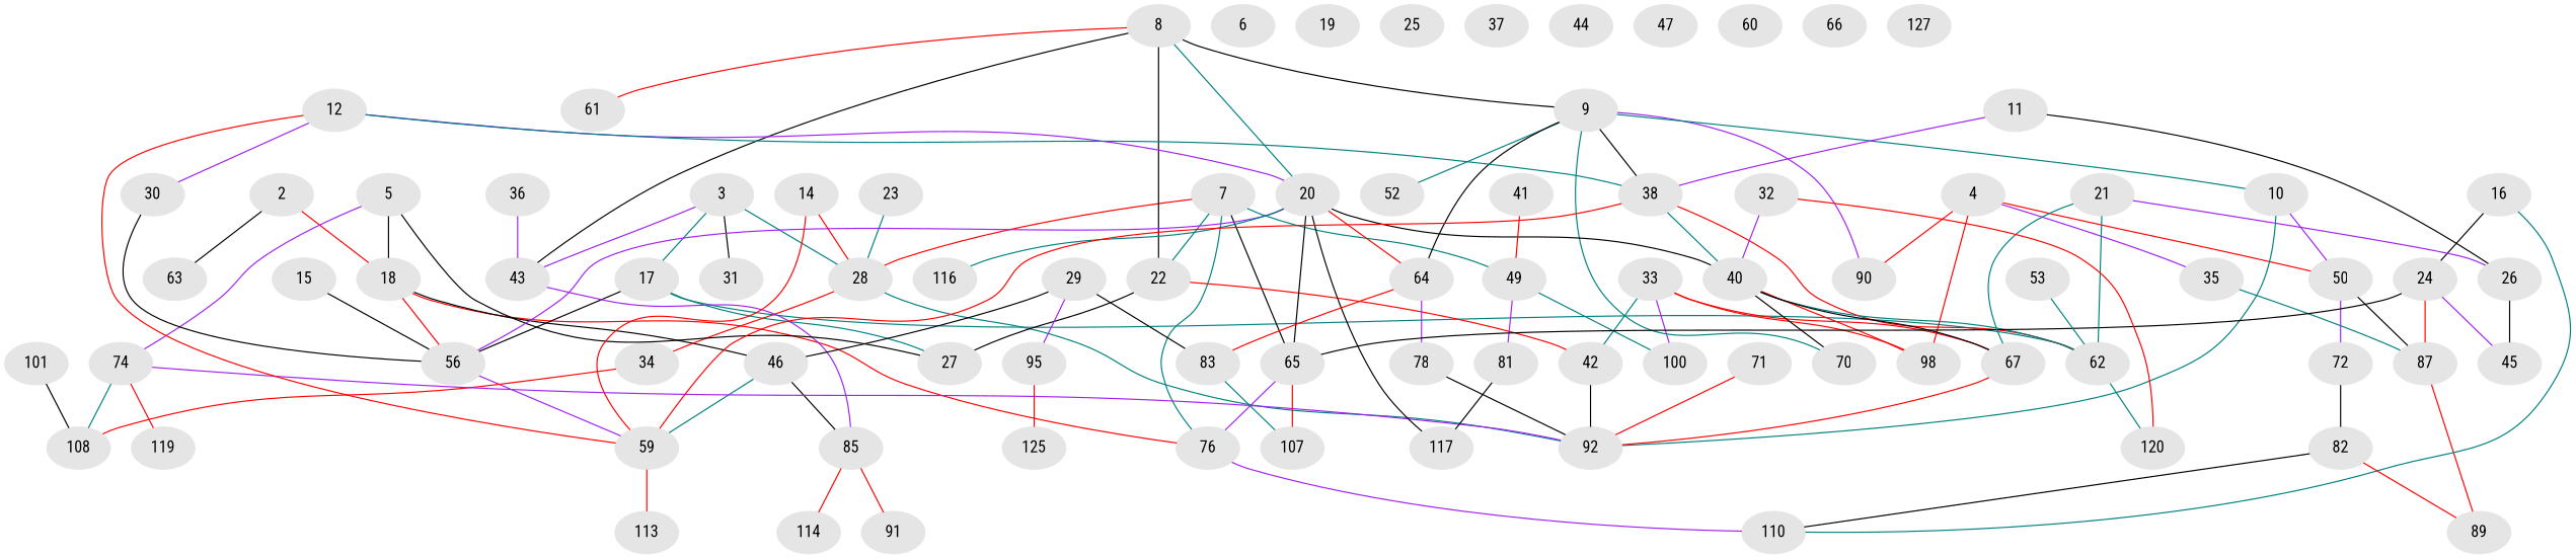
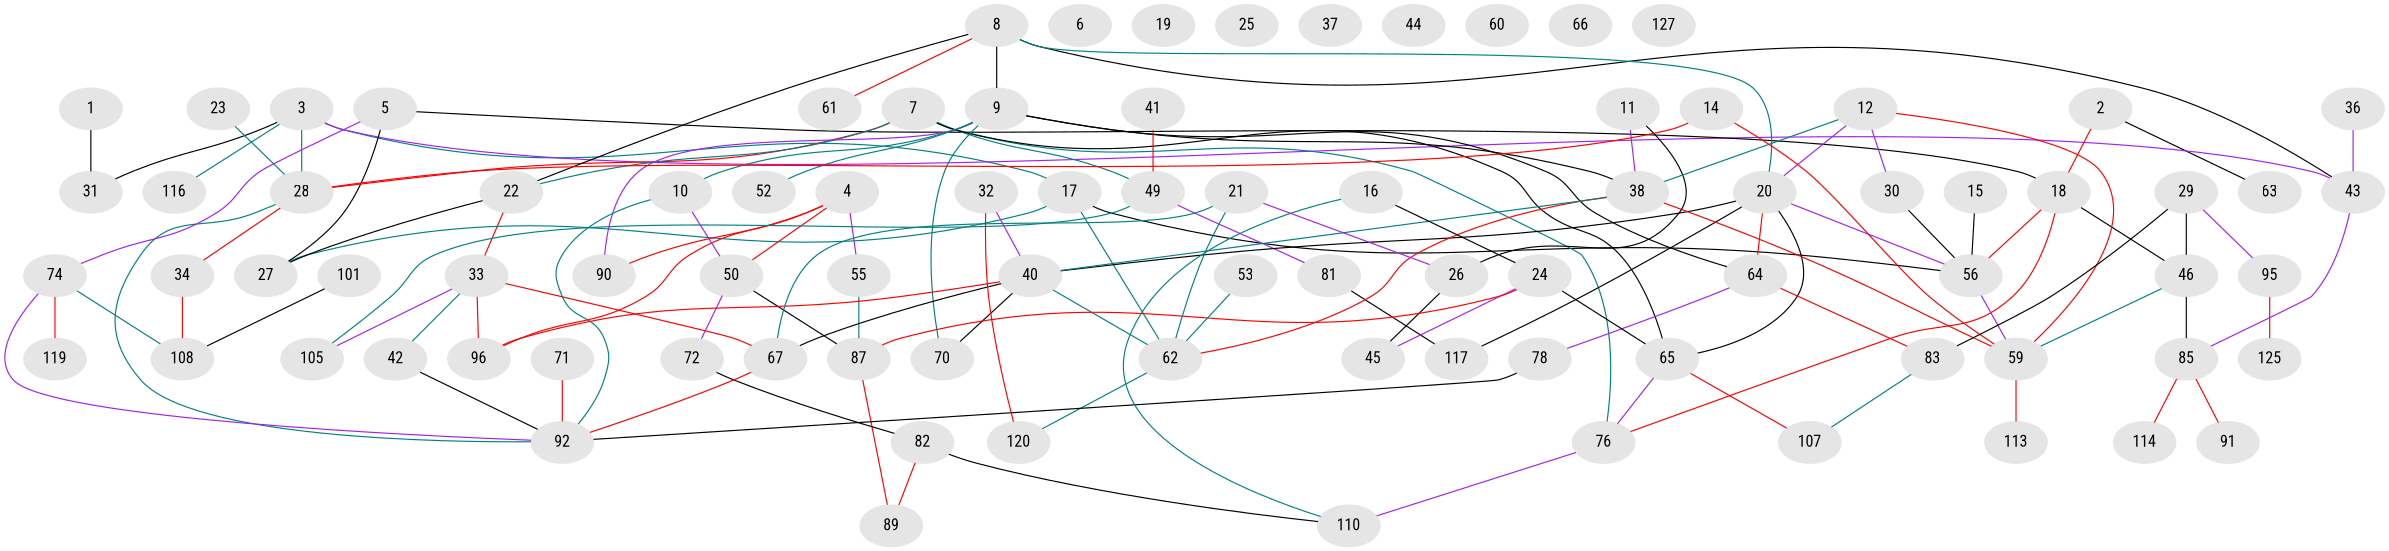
  graph {
    fontname="Roboto Condensed"
    node [color=gray90 fontname="Roboto Condensed" style=filled]
    edge [color=black fontname="Roboto Condensed"]
+   1 [super="+104"]
    31
    2 [super="+13"]
    18 [super="+86"]
    63
    76
    56
    46 [super="+129"]
    26 [super="+77"]
    45 [super="+75"]
    3 [super="+99"]
    17 [super="+97"]
    28 [super="+121"]
    43
    27 [super="+80"]
    62 [super="+69"]
    92 [super="+123"]
    34 [super="+54"]
    85
    4 [super="+100"]
-   35 [super="+112"]
+   35 [super="+112" label=55]
    50 [super="+98"]
    90
-   96 [label=98]
+   96
    87 [super="+126"]
    72
    5
    74 [super="+124"]
    108
    119
    6
    7 [super="+111"]
    22 [super="+51"]
    49 [super="+102"]
    65 [super="+68"]
    33 [super="+79"]
-   105 [label=100]
+   105
    81 [super="+103"]
    107
    110 [super="+115"]
    8 [super="+128"]
    9 [super="+106"]
    20 [super="+130"]
    61
    10 [super="+122"]
    38 [super="+58"]
    52
    64 [super="+93"]
    70
    40 [super="+55"]
    116 [super="+118"]
    117
    59 [super="+73"]
    83
    78
    11
    12 [super="+109"]
    30 [super="+84"]
    113
    14 [super="+57"]
    15
    24 [super="+39"]
    16
    120
    19
    67 [super="+94"]
    21
    42 [super="+48"]
    23
    89
    25
    29 [super="+88"]
    95
    125
    32
    36
    37
    41
    91
    114
    44
-   47
    82
    53
    60
    66
    71
    101
    127
+   1 -- 31
    2 -- 18 [color=red]
    2 -- 63
    18 -- 76 [color=red]
    18 -- 56 [color=red]
    18 -- 46
    76 -- 110 [color=purple weight=2]
    56 -- 59 [color=purple]
    46 -- 85
    46 -- 59 [color=teal]
    26 -- 45
    3 -- 31
    3 -- 17 [color=teal]
    3 -- 28 [color=teal]
    3 -- 43 [color=purple]
    17 -- 56
    17 -- 27 [color=teal]
    17 -- 62 [color=teal]
    28 -- 92 [color=teal]
    28 -- 34 [color=red weight=2]
    43 -- 85 [color=purple]
    62 -- 120 [color=teal]
    34 -- 108 [color=red]
    85 -- 91 [color=red]
    85 -- 114 [color=red]
    4 -- 35 [color=purple]
    4 -- 50 [color=red]
    4 -- 90 [color=red]
    4 -- 96 [color=red]
    35 -- 87 [color=teal]
    50 -- 87
    50 -- 72 [color=purple]
    87 -- 89 [color=red]
    72 -- 82
    5 -- 18
    5 -- 27
    5 -- 74 [color=purple]
    74 -- 92 [color=purple]
    74 -- 108 [color=teal]
    74 -- 119 [color=red]
    7 -- 76 [color=teal]
    7 -- 28 [color=red]
    7 -- 22 [color=teal]
    7 -- 49 [color=teal]
    7 -- 65
    22 -- 27
-   22 -- 42 [color=red]
+   22 -- 33 [color=red]
    49 -- 105 [color=teal]
    49 -- 81 [color=purple]
    65 -- 76 [color=purple]
    65 -- 107 [color=red]
    33 -- 96 [color=red]
    33 -- 105 [color=purple]
    33 -- 67 [color=red]
    33 -- 42 [color=teal]
    81 -- 117
    8 -- 43
    8 -- 22
    8 -- 9
    8 -- 20 [color=teal]
    8 -- 61 [color=red]
    9 -- 90 [color=purple]
    9 -- 10 [color=teal]
    9 -- 38
    9 -- 52 [color=teal]
    9 -- 64
    9 -- 70 [color=teal]
    20 -- 56 [color=purple]
    20 -- 65
    20 -- 64 [color=red]
    20 -- 40
-   20 -- 116 [color=teal]
+   3 -- 116 [color=teal]
    20 -- 117
    10 -- 92 [color=teal]
    10 -- 50 [color=purple]
    38 -- 62 [color=red]
    38 -- 40 [color=teal]
    38 -- 59 [color=red weight=2]
    64 -- 83 [color=red]
    64 -- 78 [color=purple]
    40 -- 62 [color=teal]
    40 -- 96 [color=red]
    40 -- 70
    40 -- 67 [weight=2]
    59 -- 113 [color=red]
    83 -- 107 [color=teal]
    78 -- 92
    11 -- 26
    11 -- 38 [color=purple]
    12 -- 20 [color=purple]
    12 -- 38 [color=teal]
    12 -- 59 [color=red]
    12 -- 30 [color=purple]
    30 -- 56
    14 -- 28 [color=red]
    14 -- 59 [color=red]
    15 -- 56
    24 -- 45 [color=purple]
    24 -- 87 [color=red]
    24 -- 65
    16 -- 110 [color=teal]
    16 -- 24
    67 -- 92 [color=red]
    21 -- 26 [color=purple]
    21 -- 62 [color=teal]
    21 -- 67 [color=teal]
    42 -- 92
    23 -- 28 [color=teal]
    29 -- 46
    29 -- 83
    29 -- 95 [color=purple]
    95 -- 125 [color=red]
    32 -- 40 [color=purple]
    32 -- 120 [color=red]
    36 -- 43 [color=purple]
    41 -- 49 [color=red]
    82 -- 110
    82 -- 89 [color=red]
    53 -- 62 [color=teal]
    71 -- 92 [color=red]
    101 -- 108
  }
